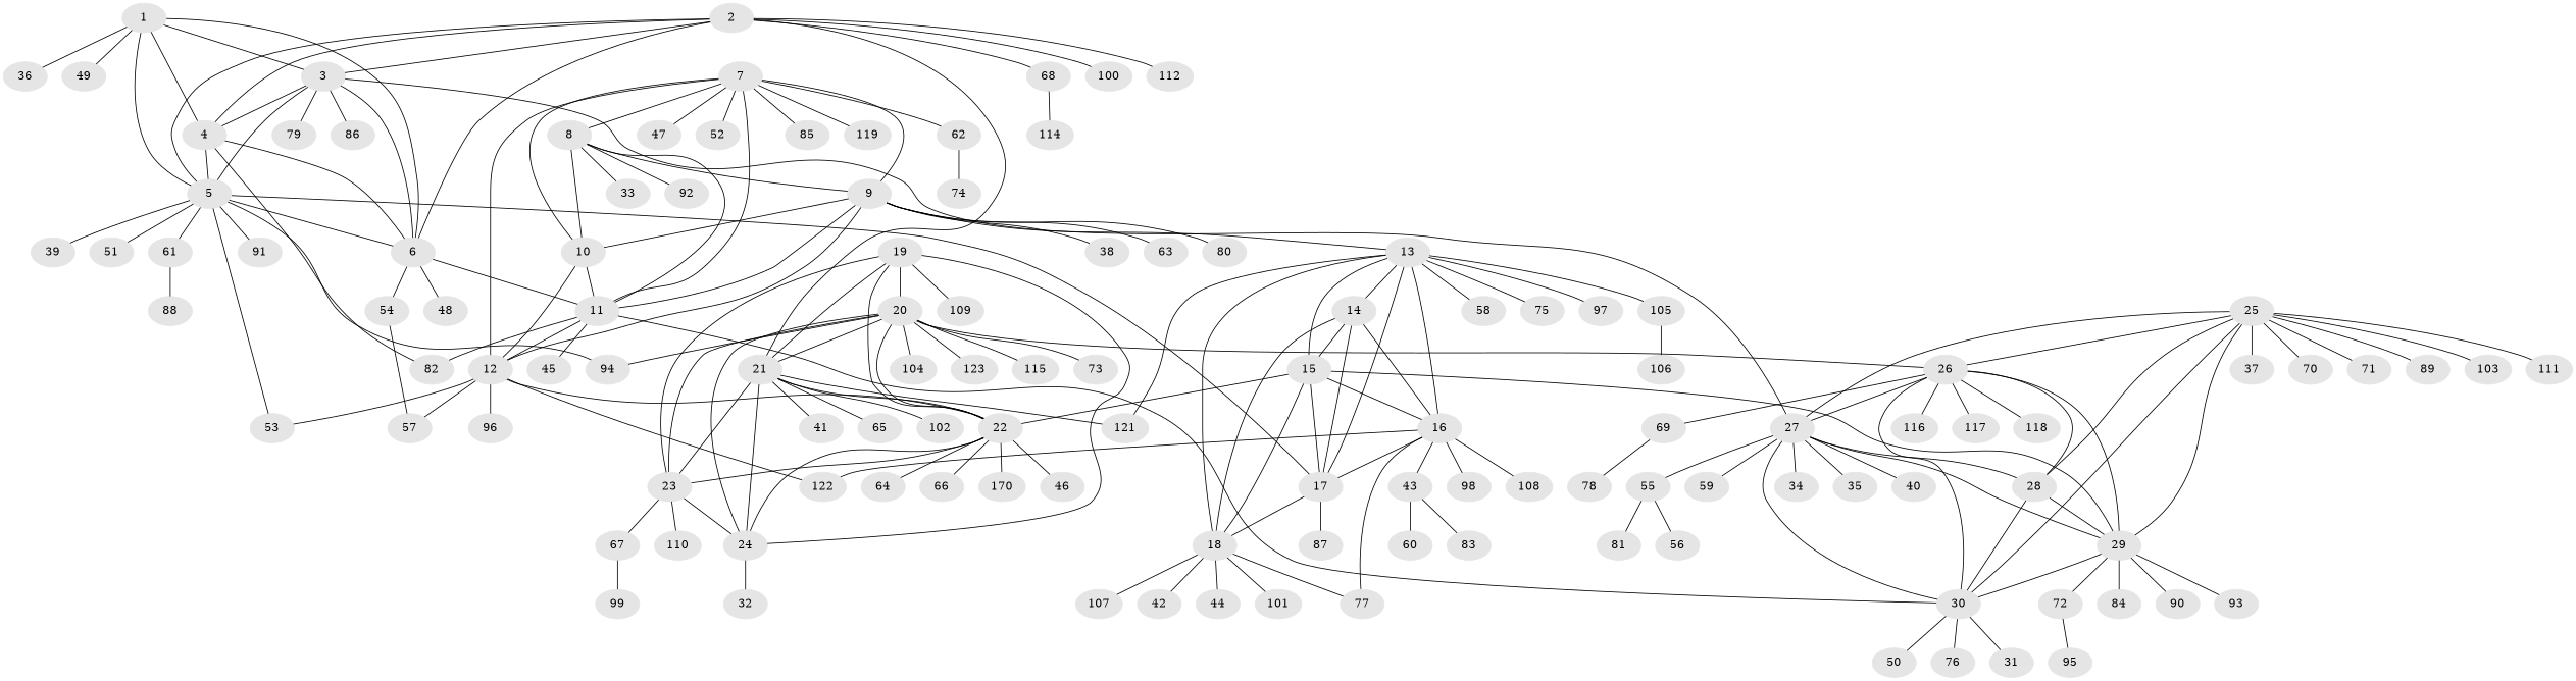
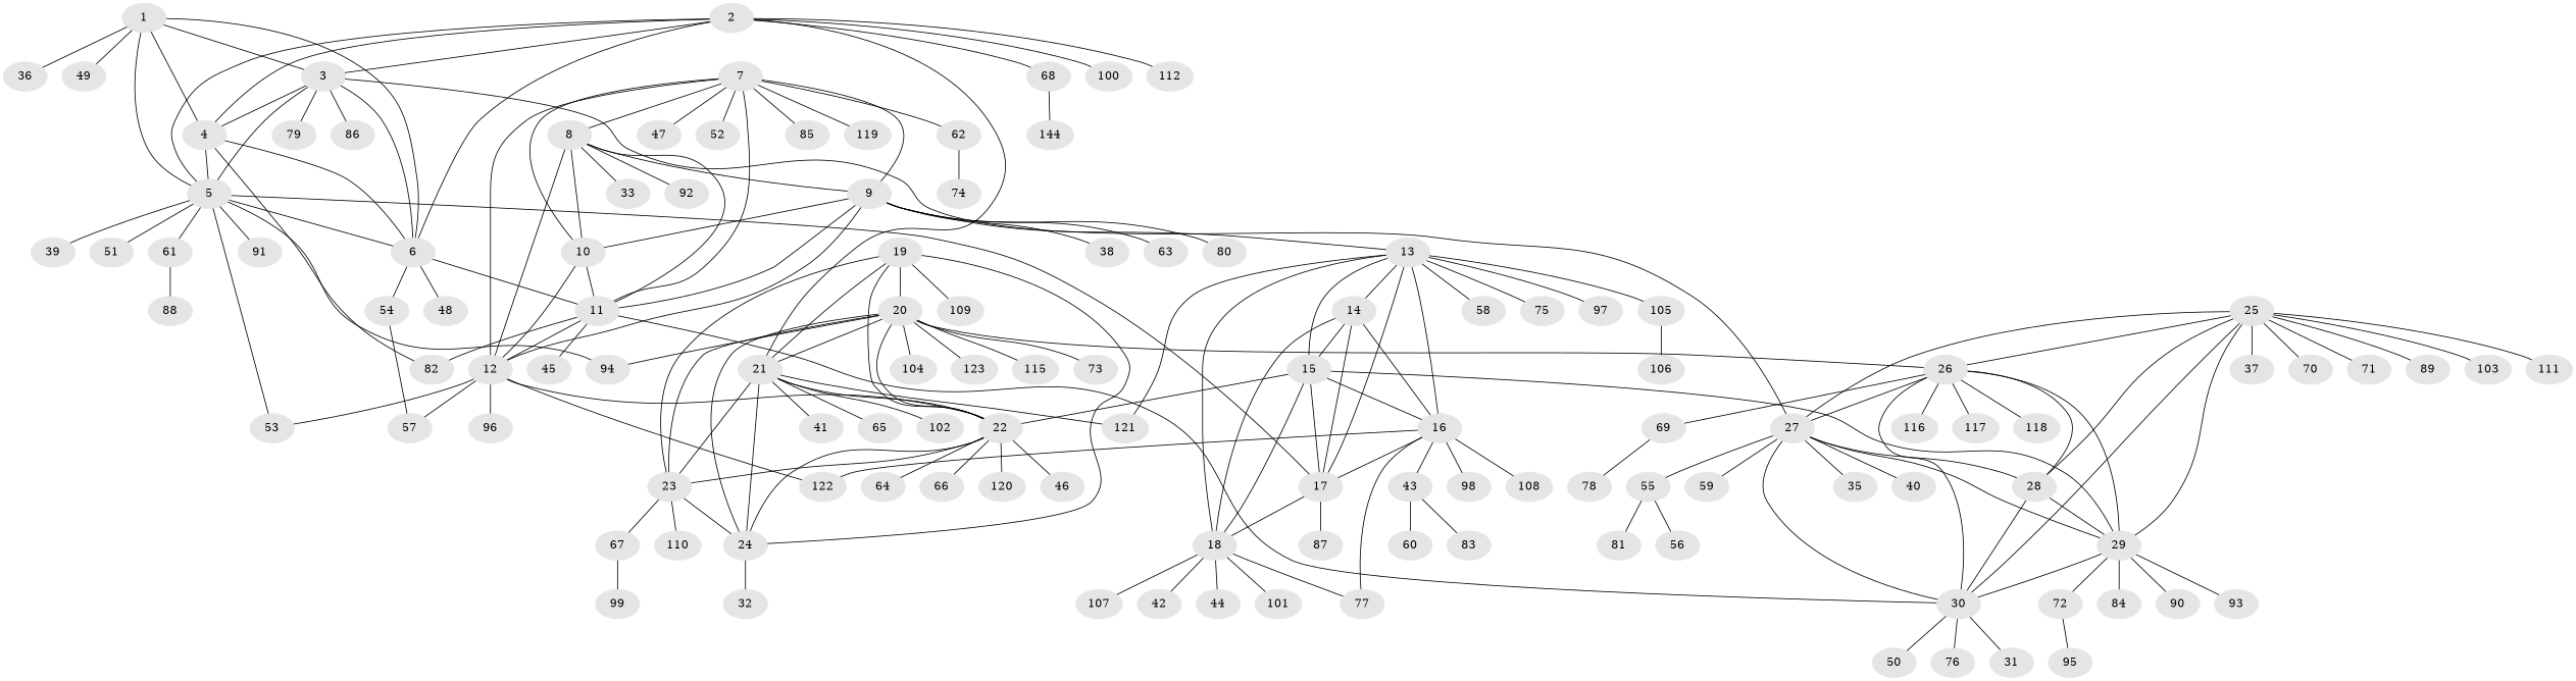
  graph {
    node [color=gray90 style=filled]
    1
    3
    4
    5
    6
    36
    49
    2
    21
    68
    100
    112
    27
    79
    86
    82
    17
    39
    51
    53
    61
    91
    94
    11
    48
    54
    22
    121
    23
    24
    41
    65
    102
-   114
+   114 [label=144]
    30
    29
    28
-   34
    35
    40
    55
    59
    18
    87
    88
    12
    45
    57
    7
    8
    9
    10
    47
    52
    62
    85
    119
    33
    92
    13
    38
    63
    80
    96
    122
    74
    14
    15
    16
    58
    75
    97
    105
    31
    50
    76
    46
    64
    66
-   120 [label=170]
+   120
    43
    98
    108
    77
    42
    44
    101
    107
    106
    72
    84
    90
    93
    60
    83
    19
    20
    109
    26
    73
    104
    n102 [label=123]
    115
    67
    110
    32
    69
    116
    117
    118
    99
    25
    37
    70
    71
    89
    103
    111
    78
    56
    81
    95
    1 -- 3
    1 -- 4
    1 -- 5
    1 -- 6
    1 -- 36
    1 -- 49
    3 -- 4
    3 -- 5
    3 -- 6
    3 -- 27
    3 -- 79
    3 -- 86
    4 -- 5
    4 -- 6
    4 -- 82
    5 -- 6
    5 -- 17
    5 -- 39
    5 -- 51
    5 -- 53
    5 -- 61
    5 -- 91
    5 -- 94
    6 -- 11
    6 -- 48
    6 -- 54
    2 -- 3
    2 -- 4
    2 -- 5
    2 -- 6
    2 -- 21
    2 -- 68
    2 -- 100
    2 -- 112
    21 -- 22
    21 -- 121
    21 -- 23
    21 -- 24
    21 -- 41
    21 -- 65
    21 -- 102
    68 -- 114
    27 -- 30
    27 -- 29
    27 -- 28
-   27 -- 34
    27 -- 35
    27 -- 40
    27 -- 55
    27 -- 59
    17 -- 18
    17 -- 87
    61 -- 88
    11 -- 82
    11 -- 30
    11 -- 12
    11 -- 45
    54 -- 57
    22 -- 23
    22 -- 24
    22 -- 46
    22 -- 64
    22 -- 66
    22 -- 120
    23 -- 24
    23 -- 67
    23 -- 110
    24 -- 32
    30 -- 31
    30 -- 50
    30 -- 76
    29 -- 30
    29 -- 72
    29 -- 84
    29 -- 90
    29 -- 93
    28 -- 30
    28 -- 29
    55 -- 56
    55 -- 81
    18 -- 77
    18 -- 42
    18 -- 44
    18 -- 101
    18 -- 107
    12 -- 53
    12 -- 22
    12 -- 57
    12 -- 96
    12 -- 122
    7 -- 11
    7 -- 12
    7 -- 8
    7 -- 9
    7 -- 10
    7 -- 47
    7 -- 52
    7 -- 62
    7 -- 85
    7 -- 119
    8 -- 11
+   8 -- 12
    8 -- 9
    8 -- 10
    8 -- 33
    8 -- 92
    9 -- 11
    9 -- 12
    9 -- 10
    9 -- 13
    9 -- 38
    9 -- 63
    9 -- 80
    10 -- 11
    10 -- 12
    62 -- 74
    13 -- 17
    13 -- 121
    13 -- 18
    13 -- 14
    13 -- 15
    13 -- 16
    13 -- 58
    13 -- 75
    13 -- 97
    13 -- 105
    14 -- 17
    14 -- 18
    14 -- 15
    14 -- 16
    15 -- 17
    15 -- 22
    15 -- 29
    15 -- 18
    15 -- 16
    16 -- 17
    16 -- 122
    16 -- 43
    16 -- 98
    16 -- 108
    16 -- 77
    105 -- 106
    43 -- 60
    43 -- 83
    72 -- 95
    19 -- 21
    19 -- 22
    19 -- 23
    19 -- 24
    19 -- 20
    19 -- 109
    20 -- 21
    20 -- 94
    20 -- 22
    20 -- 23
    20 -- 24
    20 -- 26
    20 -- 73
    20 -- 104
    20 -- n102
    20 -- 115
    26 -- 27
    26 -- 30
    26 -- 29
    26 -- 28
    26 -- 69
    26 -- 116
    26 -- 117
    26 -- 118
    67 -- 99
    69 -- 78
    25 -- 27
    25 -- 30
    25 -- 29
    25 -- 28
    25 -- 26
    25 -- 37
    25 -- 70
    25 -- 71
    25 -- 89
    25 -- 103
    25 -- 111
  }
